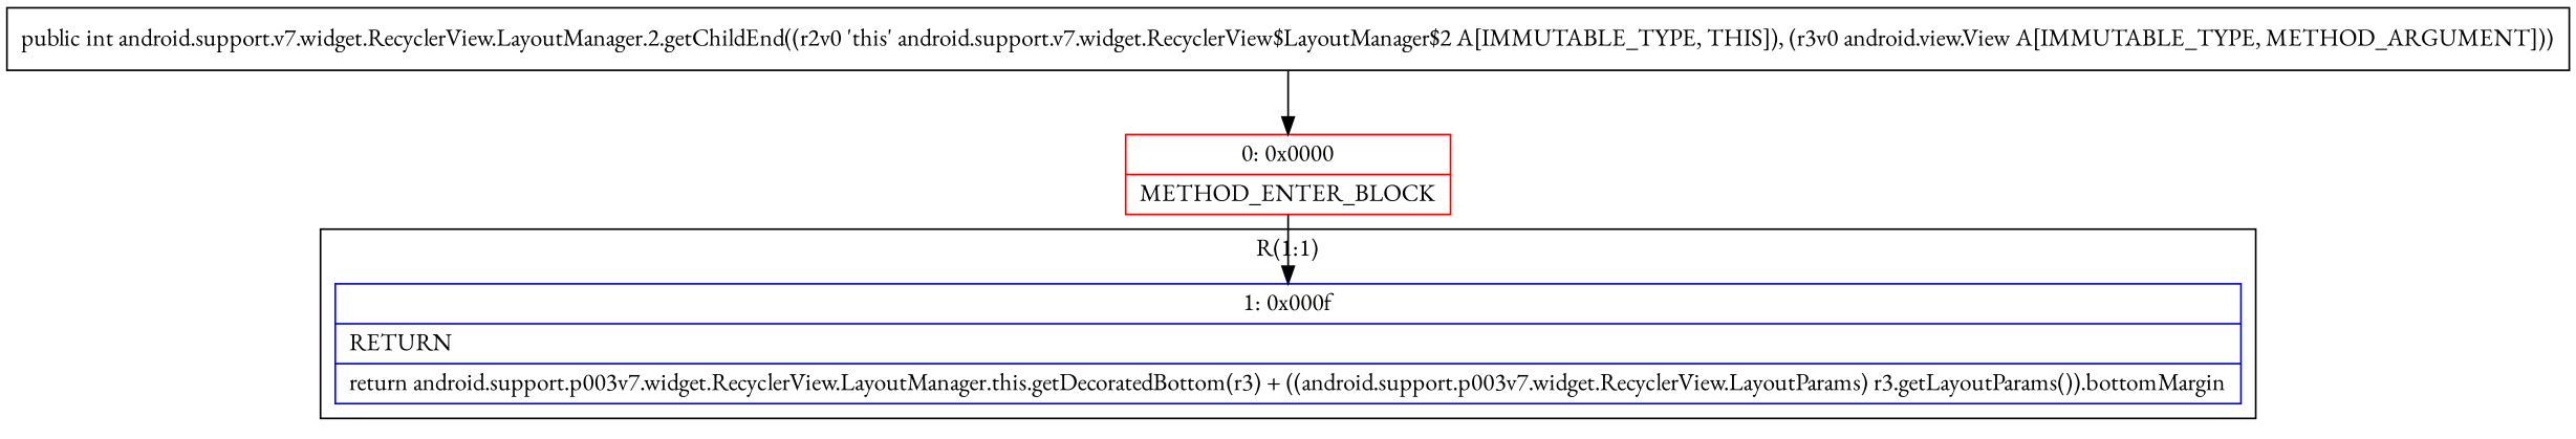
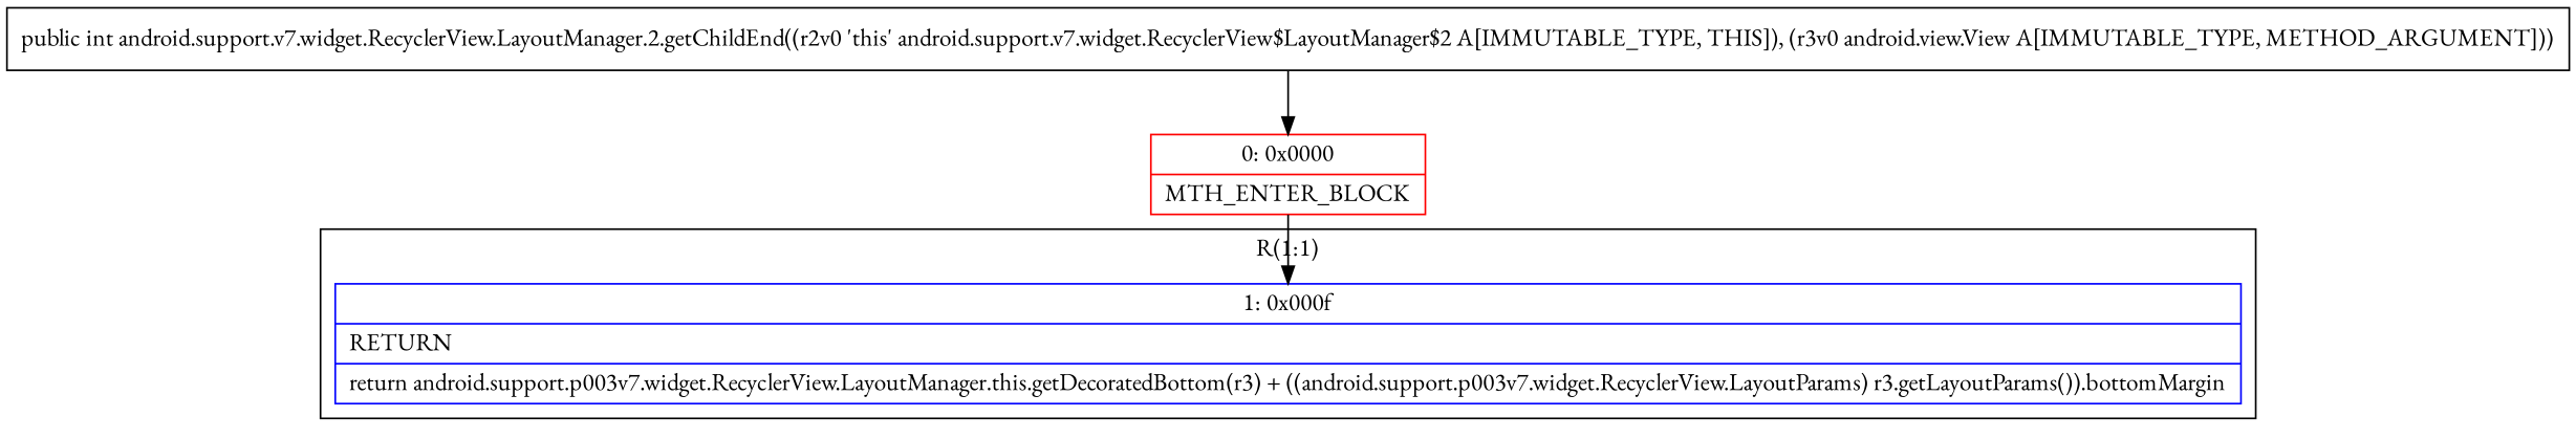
  digraph {
    fontname="EB Garamond"
    node [shape=record fontname="EB Garamond"]
    edge [fontname="EB Garamond"]
    n1 [color=blue label="{1\:\ 0x000f|RETURN\l|return android.support.p003v7.widget.RecyclerView.LayoutManager.this.getDecoratedBottom(r3) + ((android.support.p003v7.widget.RecyclerView.LayoutParams) r3.getLayoutParams()).bottomMargin\l}"]
-   n2 [color=red label="{0\:\ 0x0000|METHOD_ENTER_BLOCK\l}"]
+   n2 [color=red label="{0\:\ 0x0000|MTH_ENTER_BLOCK\l}"]
    n3 [label="{public int android.support.v7.widget.RecyclerView.LayoutManager.2.getChildEnd((r2v0 'this' android.support.v7.widget.RecyclerView$LayoutManager$2 A[IMMUTABLE_TYPE, THIS]), (r3v0 android.view.View A[IMMUTABLE_TYPE, METHOD_ARGUMENT])) }"]
    subgraph cluster_1 {
      label="R(1:1)"
      n1
    }
    n2 -> n1
    n3 -> n2
  }
